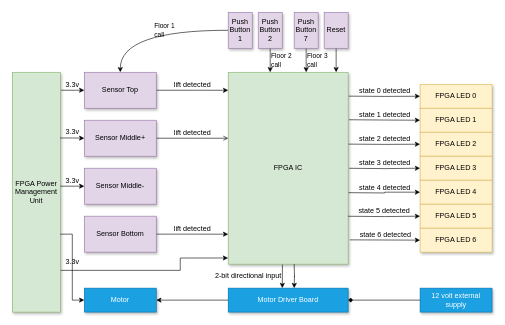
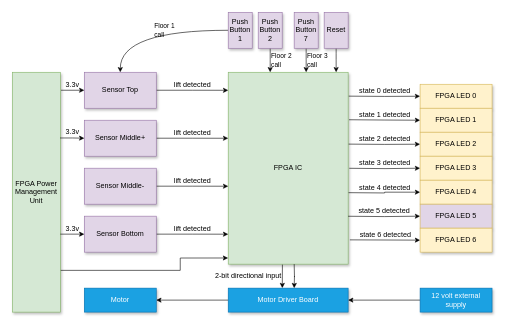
  <mxCell id="0" style=";html=1;" />
  <mxCell id="1" style=";html=1;" parent="0" />
  <mxCell id="2" value="2-bit directional input" style="edgeStyle=orthogonalEdgeStyle;rounded=0;orthogonalLoop=1;jettySize=auto;html=1;entryX=0.451;entryY=-0.003;entryDx=0;entryDy=0;labelBackgroundColor=none;fontSize=12;exitX=0.452;exitY=1.001;exitDx=0;exitDy=0;exitPerimeter=0;entryPerimeter=0;labelPosition=left;verticalLabelPosition=middle;align=right;verticalAlign=middle;" edge="1" parent="1" source="3" target="33"><mxGeometry relative="1" as="geometry"><Array as="points"><mxPoint x="470" y="440" /></Array></mxGeometry></mxCell>
  <mxCell id="3" value="FPGA IC" style="whiteSpace=wrap;html=1;shadow=1;fontSize=12;fillColor=#d5e8d4;strokeColor=#82b366;glass=0;" vertex="1" parent="1"><mxGeometry x="380" y="120" width="200" height="320" as="geometry" /></mxCell>
  <mxCell id="4" style="edgeStyle=orthogonalEdgeStyle;rounded=0;orthogonalLoop=1;jettySize=auto;html=1;exitX=0.997;exitY=0.826;exitDx=0;exitDy=0;entryX=-0.001;entryY=0.968;entryDx=0;entryDy=0;entryPerimeter=0;exitPerimeter=0;" edge="1" parent="1" source="5" target="3"><mxGeometry relative="1" as="geometry"><Array as="points"><mxPoint x="300" y="450" /><mxPoint x="300" y="430" /></Array></mxGeometry></mxCell>
  <mxCell id="5" value="FPGA Power Management Unit" style="whiteSpace=wrap;html=1;shadow=1;fontSize=12;fillColor=#d5e8d4;strokeColor=#82b366;" vertex="1" parent="1"><mxGeometry x="20" y="120" width="80" height="400" as="geometry" /></mxCell>
  <mxCell id="6" value="lift detected" style="edgeStyle=orthogonalEdgeStyle;rounded=0;orthogonalLoop=1;jettySize=auto;html=1;entryX=0;entryY=0.094;entryDx=0;entryDy=0;entryPerimeter=0;labelPosition=center;verticalLabelPosition=top;align=center;verticalAlign=bottom;labelBackgroundColor=none;fontSize=12;" edge="1" parent="1" source="8" target="3"><mxGeometry relative="1" as="geometry" /></mxCell>
  <mxCell id="7" value="3.3v" style="edgeStyle=orthogonalEdgeStyle;rounded=0;orthogonalLoop=1;jettySize=auto;html=1;labelBackgroundColor=none;fontSize=12;labelPosition=center;verticalLabelPosition=top;align=center;verticalAlign=bottom;exitX=1.015;exitY=0.075;exitDx=0;exitDy=0;exitPerimeter=0;" edge="1" parent="1" source="5" target="8"><mxGeometry relative="1" as="geometry" /></mxCell>
  <mxCell id="8" value="Sensor Top" style="whiteSpace=wrap;html=1;shadow=1;fontSize=12;fillColor=#e1d5e7;strokeColor=#9673a6;" vertex="1" parent="1"><mxGeometry x="140" y="120" width="120" height="60" as="geometry" /></mxCell>
- <mxCell id="9" value="lift detected" style="edgeStyle=orthogonalEdgeStyle;rounded=0;orthogonalLoop=1;jettySize=auto;html=1;entryX=0;entryY=0.344;entryDx=0;entryDy=0;entryPerimeter=0;labelPosition=center;verticalLabelPosition=top;align=center;verticalAlign=bottom;labelBackgroundColor=none;fontSize=12;endArrow=open;" edge="1" parent="1" source="11" target="3"><mxGeometry relative="1" as="geometry" /></mxCell>
+ <mxCell id="9" value="lift detected" style="edgeStyle=orthogonalEdgeStyle;rounded=0;orthogonalLoop=1;jettySize=auto;html=1;entryX=0;entryY=0.344;entryDx=0;entryDy=0;entryPerimeter=0;labelPosition=center;verticalLabelPosition=top;align=center;verticalAlign=bottom;labelBackgroundColor=none;fontSize=12;" edge="1" parent="1" source="11" target="3"><mxGeometry relative="1" as="geometry" /></mxCell>
  <mxCell id="10" value="3.3v" style="edgeStyle=orthogonalEdgeStyle;rounded=0;orthogonalLoop=1;jettySize=auto;html=1;labelBackgroundColor=none;fontSize=12;labelPosition=center;verticalLabelPosition=top;align=center;verticalAlign=bottom;exitX=0.995;exitY=0.274;exitDx=0;exitDy=0;exitPerimeter=0;" edge="1" parent="1" source="5" target="11"><mxGeometry relative="1" as="geometry" /></mxCell>
  <mxCell id="11" value="Sensor Middle+" style="whiteSpace=wrap;html=1;shadow=1;fontSize=12;fillColor=#e1d5e7;strokeColor=#9673a6;" vertex="1" parent="1"><mxGeometry x="140" y="200" width="120" height="60" as="geometry" /></mxCell>
- <mxCell id="13" value="3.3v" style="edgeStyle=orthogonalEdgeStyle;rounded=0;orthogonalLoop=1;jettySize=auto;html=1;labelBackgroundColor=none;fontSize=12;labelPosition=center;verticalLabelPosition=top;align=center;verticalAlign=bottom;exitX=1;exitY=0.475;exitDx=0;exitDy=0;exitPerimeter=0;" edge="1" parent="1" source="5" target="14"><mxGeometry relative="1" as="geometry" /></mxCell>
+ <mxCell id="12" value="lift detected" style="edgeStyle=orthogonalEdgeStyle;rounded=0;orthogonalLoop=1;jettySize=auto;html=1;exitX=1;exitY=0.5;exitDx=0;exitDy=0;entryX=0;entryY=0.594;entryDx=0;entryDy=0;entryPerimeter=0;labelPosition=center;verticalLabelPosition=top;align=center;verticalAlign=bottom;labelBackgroundColor=none;fontSize=12;" edge="1" parent="1" source="14" target="3"><mxGeometry relative="1" as="geometry" /></mxCell>
  <mxCell id="14" value="Sensor Middle-" style="whiteSpace=wrap;html=1;shadow=1;fontSize=12;fillColor=#e1d5e7;strokeColor=#9673a6;" vertex="1" parent="1"><mxGeometry x="140" y="280" width="120" height="60" as="geometry" /></mxCell>
  <mxCell id="15" value="lift detected" style="edgeStyle=orthogonalEdgeStyle;rounded=0;orthogonalLoop=1;jettySize=auto;html=1;entryX=0;entryY=0.844;entryDx=0;entryDy=0;entryPerimeter=0;labelPosition=center;verticalLabelPosition=top;align=center;verticalAlign=bottom;labelBackgroundColor=none;fontSize=12;" edge="1" parent="1" source="17" target="3"><mxGeometry relative="1" as="geometry" /></mxCell>
- <mxCell id="16" value="3.3v" style="edgeStyle=orthogonalEdgeStyle;rounded=0;orthogonalLoop=1;jettySize=auto;html=1;labelBackgroundColor=none;fontSize=12;labelPosition=center;verticalLabelPosition=top;align=center;verticalAlign=bottom;exitX=1;exitY=0.675;exitDx=0;exitDy=0;exitPerimeter=0;" edge="1" parent="1" source="5" target="34"><mxGeometry relative="1" as="geometry" /></mxCell>
+ <mxCell id="16" value="3.3v" style="edgeStyle=orthogonalEdgeStyle;rounded=0;orthogonalLoop=1;jettySize=auto;html=1;labelBackgroundColor=none;fontSize=12;labelPosition=center;verticalLabelPosition=top;align=center;verticalAlign=bottom;exitX=1;exitY=0.675;exitDx=0;exitDy=0;exitPerimeter=0;" edge="1" parent="1" source="5" target="17"><mxGeometry relative="1" as="geometry" /></mxCell>
  <mxCell id="17" value="Sensor Bottom" style="whiteSpace=wrap;html=1;shadow=1;fontSize=12;fillColor=#e1d5e7;strokeColor=#9673a6;" vertex="1" parent="1"><mxGeometry x="140" y="360" width="120" height="60" as="geometry" /></mxCell>
  <mxCell id="18" value="state 0 detected" style="edgeStyle=orthogonalEdgeStyle;rounded=0;orthogonalLoop=1;jettySize=auto;html=1;exitX=1.006;exitY=0.062;exitDx=0;exitDy=0;entryX=0;entryY=0.5;entryDx=0;entryDy=0;labelBackgroundColor=none;exitPerimeter=0;labelPosition=center;verticalLabelPosition=top;align=center;verticalAlign=bottom;fontSize=12;" edge="1" parent="1" target="19"><mxGeometry relative="1" as="geometry"><mxPoint x="581.02" y="159.84" as="sourcePoint" /></mxGeometry></mxCell>
  <mxCell id="19" value="FPGA LED 0" style="whiteSpace=wrap;html=1;shadow=1;fontSize=12;fillColor=#fff2cc;strokeColor=#d6b656;" vertex="1" parent="1"><mxGeometry x="700" y="140" width="120" height="40" as="geometry" /></mxCell>
  <mxCell id="20" value="state 1 detected" style="edgeStyle=orthogonalEdgeStyle;rounded=0;orthogonalLoop=1;jettySize=auto;html=1;exitX=1.009;exitY=0.185;exitDx=0;exitDy=0;entryX=0;entryY=0.5;entryDx=0;entryDy=0;labelBackgroundColor=none;exitPerimeter=0;labelPosition=center;verticalLabelPosition=top;align=center;verticalAlign=bottom;fontSize=12;" edge="1" parent="1" target="21"><mxGeometry relative="1" as="geometry"><mxPoint x="581.53" y="199.2" as="sourcePoint" /></mxGeometry></mxCell>
  <mxCell id="21" value="FPGA LED 1" style="whiteSpace=wrap;html=1;shadow=1;fontSize=12;fillColor=#fff2cc;strokeColor=#d6b656;" vertex="1" parent="1"><mxGeometry x="700" y="180" width="120" height="40" as="geometry" /></mxCell>
  <mxCell id="22" value="state 2 detected" style="edgeStyle=orthogonalEdgeStyle;rounded=0;orthogonalLoop=1;jettySize=auto;html=1;exitX=1.005;exitY=0.312;exitDx=0;exitDy=0;entryX=0;entryY=0.5;entryDx=0;entryDy=0;labelBackgroundColor=none;exitPerimeter=0;labelPosition=center;verticalLabelPosition=top;align=center;verticalAlign=bottom;fontSize=12;" edge="1" parent="1" target="23"><mxGeometry relative="1" as="geometry"><mxPoint x="580.85" y="239.84" as="sourcePoint" /></mxGeometry></mxCell>
  <mxCell id="23" value="FPGA LED 2" style="whiteSpace=wrap;html=1;shadow=1;fontSize=12;fillColor=#fff2cc;strokeColor=#d6b656;" vertex="1" parent="1"><mxGeometry x="700" y="220" width="120" height="40" as="geometry" /></mxCell>
  <mxCell id="24" value="state 3 detected" style="edgeStyle=orthogonalEdgeStyle;rounded=0;orthogonalLoop=1;jettySize=auto;html=1;labelBackgroundColor=none;exitX=1.011;exitY=0.438;exitDx=0;exitDy=0;exitPerimeter=0;labelPosition=center;verticalLabelPosition=top;align=center;verticalAlign=bottom;fontSize=12;" edge="1" parent="1" target="25"><mxGeometry relative="1" as="geometry"><mxPoint x="581.87" y="280.16" as="sourcePoint" /></mxGeometry></mxCell>
  <mxCell id="25" value="FPGA LED 3" style="whiteSpace=wrap;html=1;shadow=1;fontSize=12;fillColor=#fff2cc;strokeColor=#d6b656;" vertex="1" parent="1"><mxGeometry x="700" y="260" width="120" height="40" as="geometry" /></mxCell>
  <mxCell id="26" value="state 4 detected" style="edgeStyle=orthogonalEdgeStyle;rounded=0;orthogonalLoop=1;jettySize=auto;html=1;exitX=1.004;exitY=0.565;exitDx=0;exitDy=0;entryX=0;entryY=0.5;entryDx=0;entryDy=0;labelBackgroundColor=none;exitPerimeter=0;labelPosition=center;verticalLabelPosition=top;align=center;verticalAlign=bottom;fontSize=12;" edge="1" parent="1" target="27"><mxGeometry relative="1" as="geometry"><mxPoint x="580.68" y="320.8" as="sourcePoint" /></mxGeometry></mxCell>
  <mxCell id="27" value="FPGA LED 4" style="whiteSpace=wrap;html=1;shadow=1;fontSize=12;fillColor=#fff2cc;strokeColor=#d6b656;" vertex="1" parent="1"><mxGeometry x="700" y="300" width="120" height="40" as="geometry" /></mxCell>
  <mxCell id="28" value="state 5 detected" style="edgeStyle=orthogonalEdgeStyle;rounded=0;orthogonalLoop=1;jettySize=auto;html=1;labelBackgroundColor=none;exitX=1;exitY=0.688;exitDx=0;exitDy=0;exitPerimeter=0;labelPosition=center;verticalLabelPosition=top;align=center;verticalAlign=bottom;fontSize=12;" edge="1" parent="1" target="29"><mxGeometry relative="1" as="geometry"><mxPoint x="580" y="360.16" as="sourcePoint" /></mxGeometry></mxCell>
- <mxCell id="29" value="FPGA LED 5" style="whiteSpace=wrap;html=1;shadow=1;fontSize=12;fillColor=#fff2cc;strokeColor=#d6b656;" vertex="1" parent="1"><mxGeometry x="700" y="340" width="120" height="40" as="geometry" /></mxCell>
+ <mxCell id="29" value="FPGA LED 5" style="whiteSpace=wrap;html=1;shadow=1;fontSize=12;fillColor=#e1d5e7;strokeColor=#d6b656;" vertex="1" parent="1"><mxGeometry x="700" y="340" width="120" height="40" as="geometry" /></mxCell>
  <mxCell id="30" value="state 6 detected" style="edgeStyle=orthogonalEdgeStyle;rounded=0;orthogonalLoop=1;jettySize=auto;html=1;exitX=1.017;exitY=0.811;exitDx=0;exitDy=0;entryX=0;entryY=0.5;entryDx=0;entryDy=0;labelBackgroundColor=none;exitPerimeter=0;labelPosition=center;verticalLabelPosition=top;align=center;verticalAlign=bottom;fontSize=12;" edge="1" parent="1" target="31"><mxGeometry relative="1" as="geometry"><mxPoint x="582.89" y="399.52" as="sourcePoint" /></mxGeometry></mxCell>
  <mxCell id="31" value="FPGA LED 6" style="whiteSpace=wrap;html=1;shadow=1;fontSize=12;fillColor=#fff2cc;strokeColor=#d6b656;" vertex="1" parent="1"><mxGeometry x="700" y="380" width="120" height="40" as="geometry" /></mxCell>
  <mxCell id="32" style="edgeStyle=orthogonalEdgeStyle;rounded=0;orthogonalLoop=1;jettySize=auto;html=1;entryX=1;entryY=0.5;entryDx=0;entryDy=0;labelBackgroundColor=none;fontSize=12;" edge="1" parent="1" source="33" target="34"><mxGeometry relative="1" as="geometry" /></mxCell>
  <mxCell id="33" value="Motor Driver Board" style="whiteSpace=wrap;html=1;shadow=1;fontSize=12;fillColor=#1ba1e2;strokeColor=#006EAF;fontColor=#ffffff;" vertex="1" parent="1"><mxGeometry x="380" y="480" width="200" height="40" as="geometry" /></mxCell>
  <mxCell id="34" value="Motor" style="whiteSpace=wrap;html=1;shadow=1;fontSize=12;fillColor=#1ba1e2;strokeColor=#006EAF;fontColor=#ffffff;" vertex="1" parent="1"><mxGeometry x="140" y="480" width="120" height="40" as="geometry" /></mxCell>
  <mxCell id="35" value="Floor 1&lt;br&gt;call" style="edgeStyle=orthogonalEdgeStyle;curved=1;rounded=0;orthogonalLoop=1;jettySize=auto;html=1;labelBackgroundColor=none;fontSize=11;fontColor=#000000;labelPosition=right;verticalLabelPosition=middle;align=left;verticalAlign=middle;" edge="1" parent="1" source="36" target="8"><mxGeometry relative="1" as="geometry" /></mxCell>
  <mxCell id="36" value="Push Button 1" style="whiteSpace=wrap;html=1;shadow=1;fontSize=12;fillColor=#e1d5e7;strokeColor=#9673a6;" vertex="1" parent="1"><mxGeometry x="380" y="20" width="40" height="60" as="geometry" /></mxCell>
  <mxCell id="37" value="Floor 2&lt;br&gt;call" style="edgeStyle=orthogonalEdgeStyle;curved=1;rounded=0;orthogonalLoop=1;jettySize=auto;html=1;entryX=0.35;entryY=0;entryDx=0;entryDy=0;entryPerimeter=0;labelBackgroundColor=none;fontSize=11;fontColor=#000000;labelPosition=right;verticalLabelPosition=middle;align=left;verticalAlign=middle;" edge="1" parent="1" source="38" target="3"><mxGeometry relative="1" as="geometry" /></mxCell>
  <mxCell id="38" value="Push Button 2" style="whiteSpace=wrap;html=1;shadow=1;fontSize=12;fillColor=#e1d5e7;strokeColor=#9673a6;" vertex="1" parent="1"><mxGeometry x="430" y="20" width="40" height="60" as="geometry" /></mxCell>
  <mxCell id="39" value="Floor 3&lt;br&gt;call" style="edgeStyle=orthogonalEdgeStyle;curved=1;rounded=0;orthogonalLoop=1;jettySize=auto;html=1;entryX=0.65;entryY=0;entryDx=0;entryDy=0;entryPerimeter=0;labelBackgroundColor=none;fontSize=11;fontColor=#000000;labelPosition=right;verticalLabelPosition=middle;align=left;verticalAlign=middle;" edge="1" parent="1" source="40" target="3"><mxGeometry relative="1" as="geometry" /></mxCell>
  <mxCell id="40" value="Push Button 7" style="whiteSpace=wrap;html=1;shadow=1;fontSize=12;fillColor=#e1d5e7;strokeColor=#9673a6;" vertex="1" parent="1"><mxGeometry x="490" y="20" width="40" height="60" as="geometry" /></mxCell>
- <mxCell id="41" style="edgeStyle=orthogonalEdgeStyle;rounded=0;orthogonalLoop=1;jettySize=auto;html=1;entryX=1;entryY=0.5;entryDx=0;entryDy=0;labelBackgroundColor=none;fontSize=12;endArrow=diamond;" edge="1" parent="1" source="42" target="33"><mxGeometry relative="1" as="geometry" /></mxCell>
+ <mxCell id="41" style="edgeStyle=orthogonalEdgeStyle;rounded=0;orthogonalLoop=1;jettySize=auto;html=1;entryX=1;entryY=0.5;entryDx=0;entryDy=0;labelBackgroundColor=none;fontSize=12;" edge="1" parent="1" source="42" target="33"><mxGeometry relative="1" as="geometry" /></mxCell>
  <mxCell id="42" value="12 volt external supply" style="whiteSpace=wrap;html=1;shadow=1;fontSize=12;fillColor=#1ba1e2;strokeColor=#006EAF;fontColor=#ffffff;" vertex="1" parent="1"><mxGeometry x="700" y="480" width="120" height="40" as="geometry" /></mxCell>
  <mxCell id="43" style="edgeStyle=orthogonalEdgeStyle;rounded=0;orthogonalLoop=1;jettySize=auto;html=1;labelBackgroundColor=none;fontSize=12;" edge="1" parent="1"><mxGeometry relative="1" as="geometry"><mxPoint x="490" y="440" as="sourcePoint" /><mxPoint x="490" y="480" as="targetPoint" /></mxGeometry></mxCell>
  <mxCell id="44" style="edgeStyle=orthogonalEdgeStyle;curved=1;rounded=0;orthogonalLoop=1;jettySize=auto;html=1;entryX=0.9;entryY=0;entryDx=0;entryDy=0;entryPerimeter=0;labelBackgroundColor=none;fontSize=11;fontColor=#000000;" edge="1" parent="1" source="45" target="3"><mxGeometry relative="1" as="geometry" /></mxCell>
  <mxCell id="45" value="Reset" style="whiteSpace=wrap;html=1;shadow=1;fontSize=12;fillColor=#e1d5e7;strokeColor=#9673a6;" vertex="1" parent="1"><mxGeometry x="540" y="20" width="40" height="60" as="geometry" /></mxCell>
